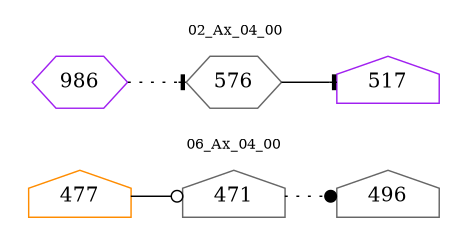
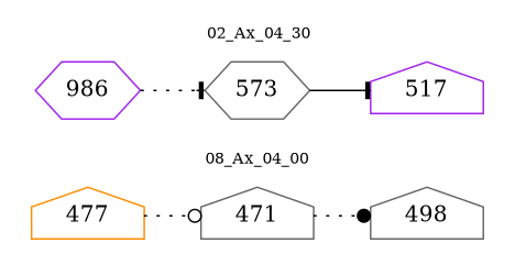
  digraph {
    rankdir=LR
    node [color=gray40 shape=house]
    edge [arrowhead=tee color=black style=solid]
    n1 [color=darkorange label=477]
    n2 [label=471]
-   n3 [label=496]
+   n3 [label=498]
    n4 [color=purple label=986 shape=hexagon]
-   n5 [label=576 shape=hexagon]
+   n5 [label=573 shape=hexagon]
    n6 [color=purple label=517]
    subgraph cluster_1 {
      color=white
      fontsize=10
-     label="06_Ax_04_00"
+     label="08_Ax_04_00"
      n1
      n2
      n3
    }
    subgraph cluster_2 {
      color=white
      fontsize=10
-     label="02_Ax_04_00"
+     label="02_Ax_04_30"
      n4
      n5
      n6
    }
-   n1 -> n2 [arrowhead=odot]
+   n1 -> n2 [arrowhead=odot style=dotted]
    n2 -> n3 [arrowhead=dot style=dotted]
    n4 -> n5 [style=dotted]
    n5 -> n6
  }
